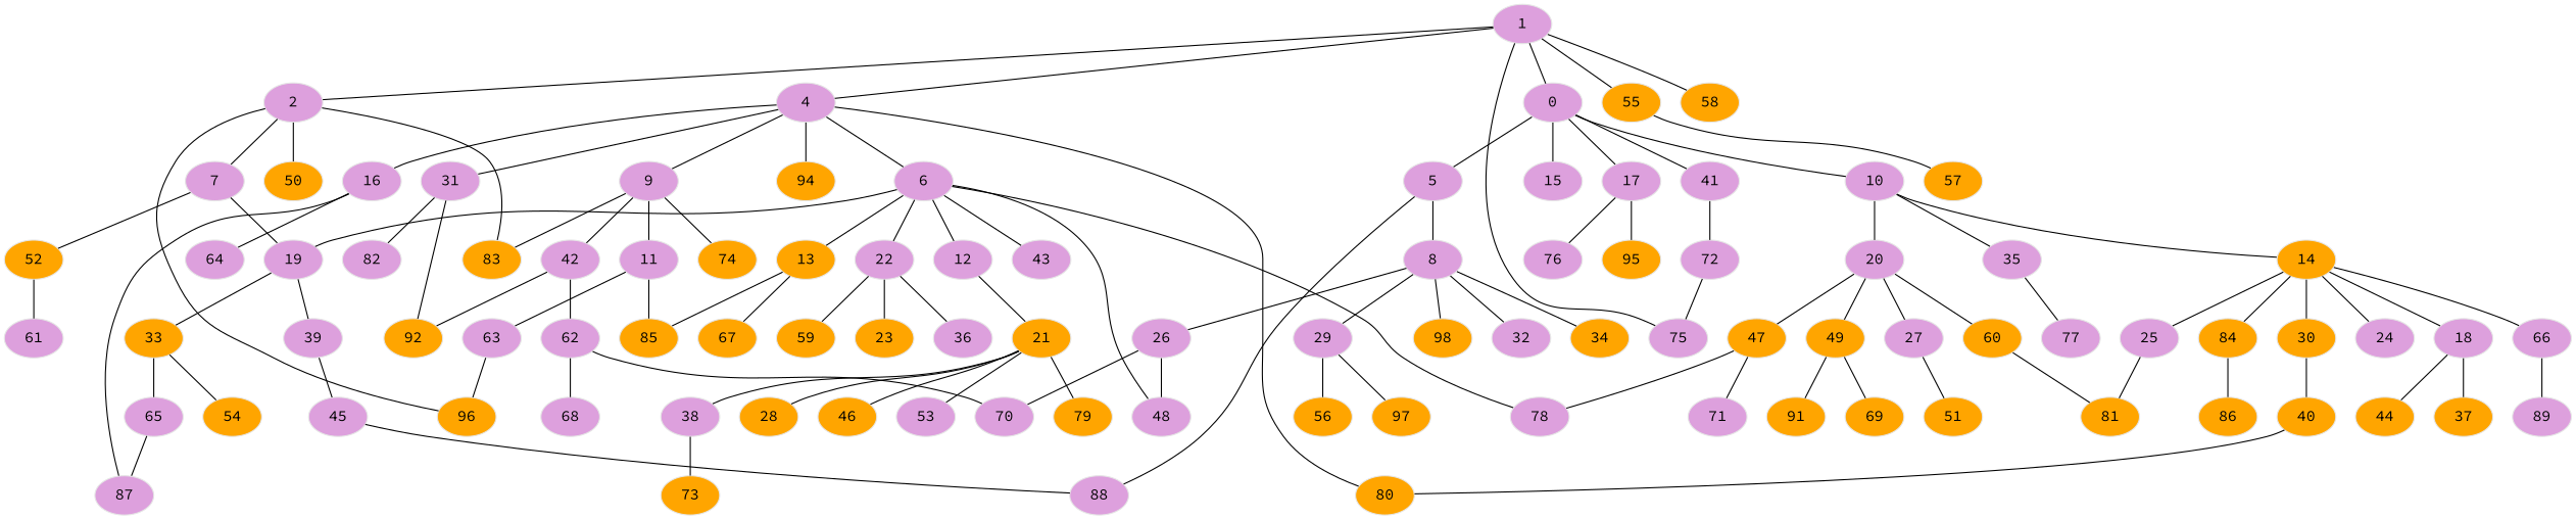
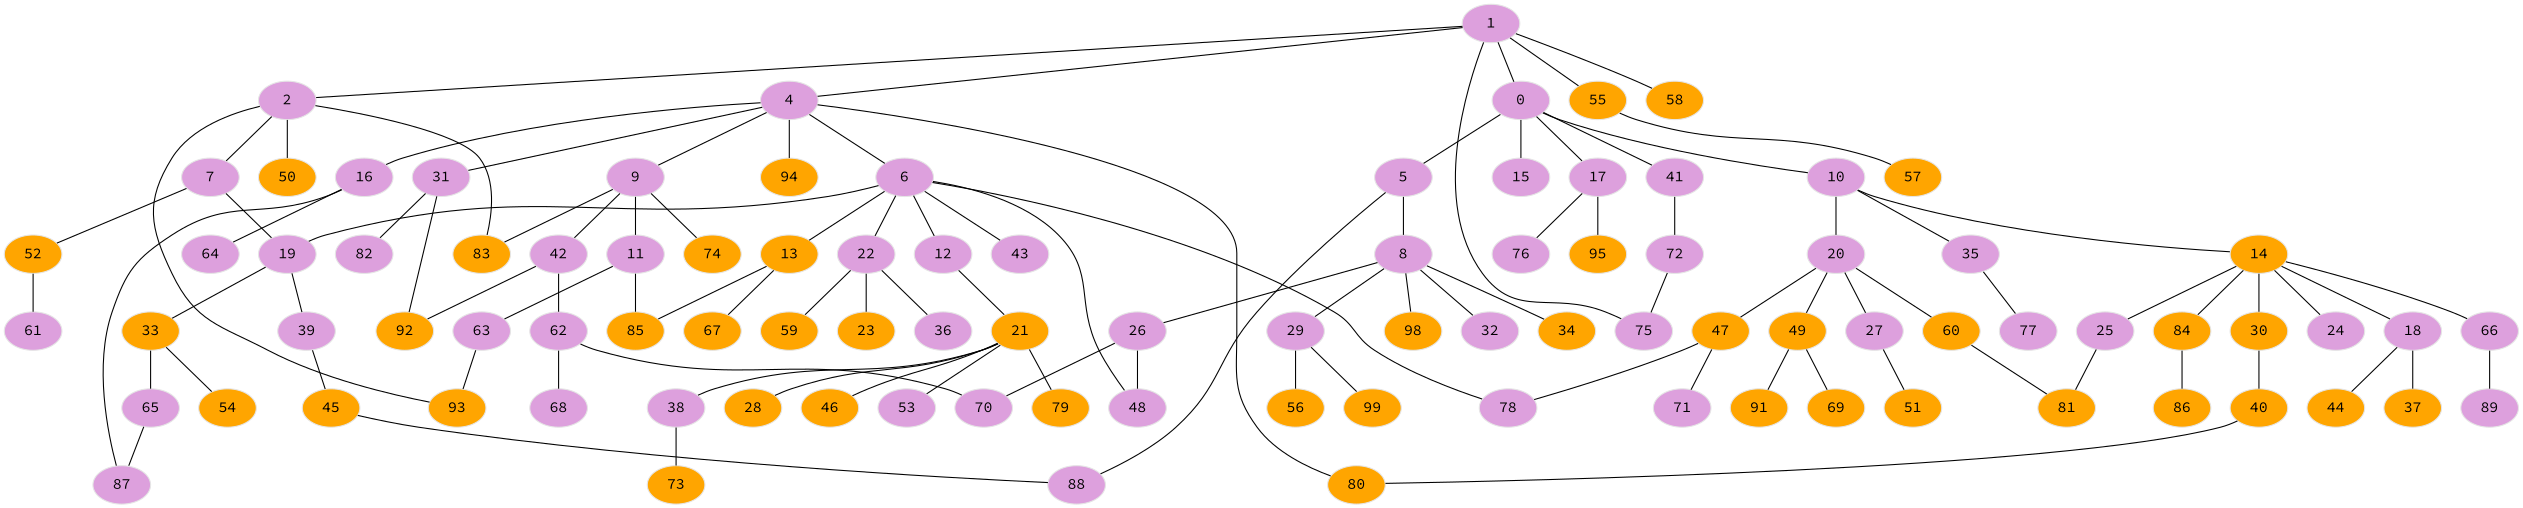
  graph {
    fontname="Source Code Pro"
    node [color=gray90 fillcolor=plum fontname="Source Code Pro" style=filled]
    edge [fontname="Source Code Pro"]
    1
    2
    n3 [label=0]
    4
    55 [fillcolor=orange]
    58 [fillcolor=orange]
    75
    7
    50 [fillcolor=orange]
    83 [fillcolor=orange]
-   96 [fillcolor=orange]
+   96 [fillcolor=orange label=93]
    5
    10
    15
    17
    41
    6
    9
    16
    31
    80 [fillcolor=orange]
    94 [fillcolor=orange]
    57 [fillcolor=orange]
    19
    52 [fillcolor=orange]
    8
    88
    14 [fillcolor=orange]
    20
    35
    76
    95 [fillcolor=orange]
    72
    12
    13 [fillcolor=orange]
    22
    43
    48
    78
    11
    42
    74 [fillcolor=orange]
    64
    87
    82
    92 [fillcolor=orange]
    26
    29
    32
    34 [fillcolor=orange]
    98 [fillcolor=orange]
    21 [fillcolor=orange]
    85 [fillcolor=orange]
    67 [fillcolor=orange]
    33 [fillcolor=orange]
    39
    23 [fillcolor=orange]
    36
    59 [fillcolor=orange]
    61
    70
    56 [fillcolor=orange]
-   97 [fillcolor=orange]
+   97 [fillcolor=orange label=99]
    63
    62
    18
    24
    25
    30 [fillcolor=orange]
    66
    84 [fillcolor=orange]
    27
    47 [fillcolor=orange]
    49 [fillcolor=orange]
    60 [fillcolor=orange]
    77
    28 [fillcolor=orange]
    38
    46 [fillcolor=orange]
    53
    79 [fillcolor=orange]
    37 [fillcolor=orange]
    44 [fillcolor=orange]
    81 [fillcolor=orange]
    40 [fillcolor=orange]
    89
    86 [fillcolor=orange]
    54 [fillcolor=orange]
    65
-   45
+   45 [fillcolor=orange]
    51 [fillcolor=orange]
    71
    69 [fillcolor=orange]
    91 [fillcolor=orange]
    73 [fillcolor=orange]
    68
    1 -- 2
    1 -- n3
    1 -- 4
    1 -- 55
    1 -- 58
    1 -- 75
    2 -- 7
    2 -- 50
    2 -- 83
    2 -- 96
    n3 -- 5
    n3 -- 10
    n3 -- 15
    n3 -- 17
    n3 -- 41
    4 -- 6
    4 -- 9
    4 -- 16
    4 -- 31
    4 -- 80
    4 -- 94
    55 -- 57
    7 -- 19
    7 -- 52
    5 -- 8
    5 -- 88
    10 -- 14
    10 -- 20
    10 -- 35
    17 -- 76
    17 -- 95
    41 -- 72
    6 -- 19
    6 -- 12
    6 -- 13
    6 -- 22
    6 -- 43
    6 -- 48
    6 -- 78
    9 -- 83
    9 -- 11
    9 -- 42
    9 -- 74
    16 -- 64
    16 -- 87
    31 -- 82
    31 -- 92
    19 -- 33
    19 -- 39
    52 -- 61
    8 -- 26
    8 -- 29
    8 -- 32
    8 -- 34
    8 -- 98
    14 -- 18
    14 -- 24
    14 -- 25
    14 -- 30
    14 -- 66
    14 -- 84
    20 -- 27
    20 -- 47
    20 -- 49
    20 -- 60
    35 -- 77
    72 -- 75
    12 -- 21
    13 -- 85
    13 -- 67
    22 -- 23
    22 -- 36
    22 -- 59
    11 -- 85
    11 -- 63
    42 -- 92
    42 -- 62
    26 -- 48
    26 -- 70
    29 -- 56
    29 -- 97
    21 -- 28
    21 -- 38
    21 -- 46
    21 -- 53
    21 -- 79
    33 -- 54
    33 -- 65
    39 -- 45
    63 -- 96
    62 -- 70
    62 -- 68
    18 -- 37
    18 -- 44
    25 -- 81
    30 -- 40
    66 -- 89
    84 -- 86
    27 -- 51
    47 -- 78
    47 -- 71
    49 -- 69
    49 -- 91
    60 -- 81
    38 -- 73
    40 -- 80
    65 -- 87
    45 -- 88
  }
